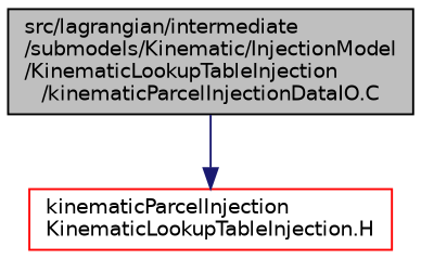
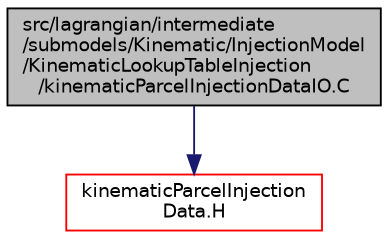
  digraph {
    node [fontname=Helvetica fontsize=10 shape=record]
    n1 [color=black fillcolor=grey75 fontcolor=black height=0.2 label="src/lagrangian/intermediate\l/submodels/Kinematic/InjectionModel\l/KinematicLookupTableInjection\l/kinematicParcelInjectionDataIO.C" style=filled width=0.4]
-   n2 [color=red height=0.2 label="kinematicParcelInjection\lKinematicLookupTableInjection.H" width=0.4]
+   n2 [color=red height=0.2 label="kinematicParcelInjection\lData.H" width=0.4]
    n1 -> n2 [color=midnightblue fontname=Helvetica fontsize=10 labelfontname=Helvetica labelfontsize=10 style=solid]
  }
